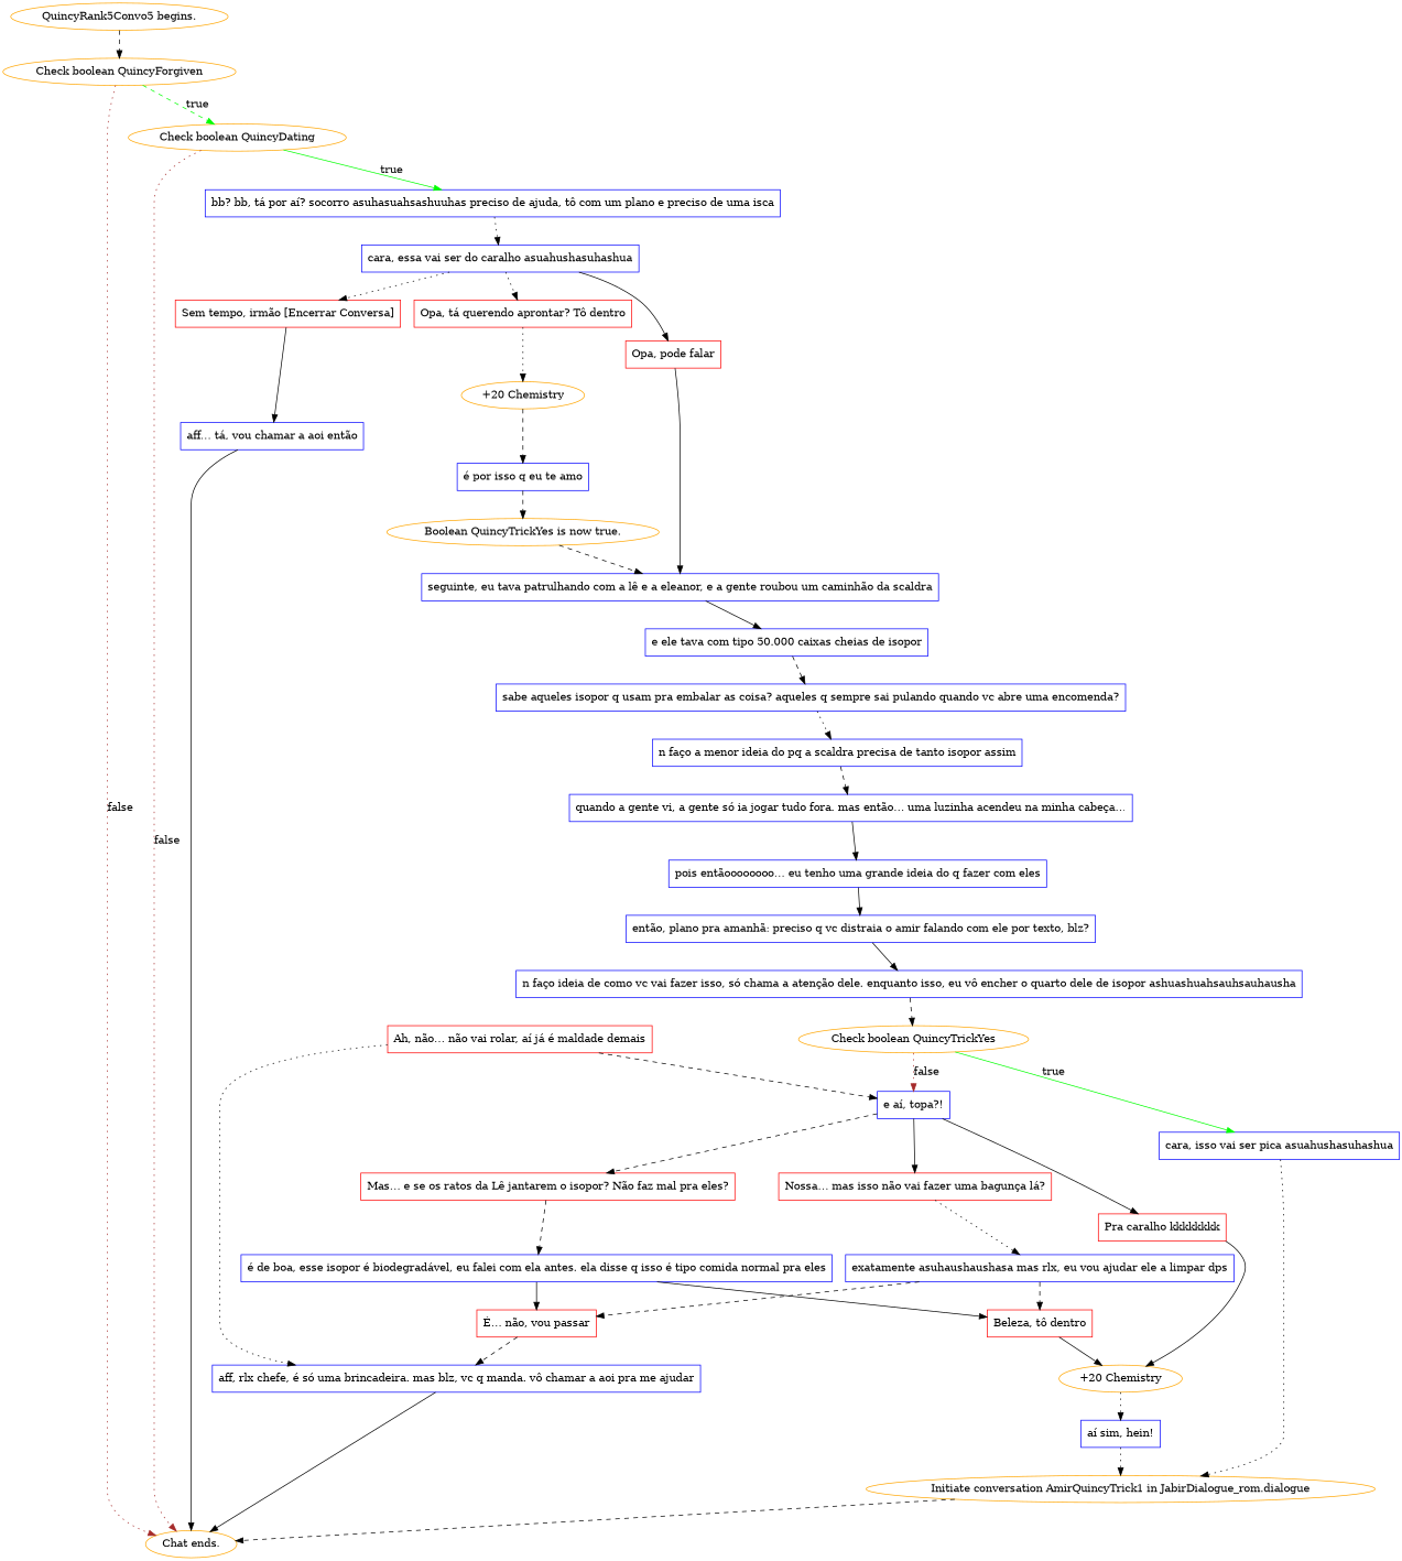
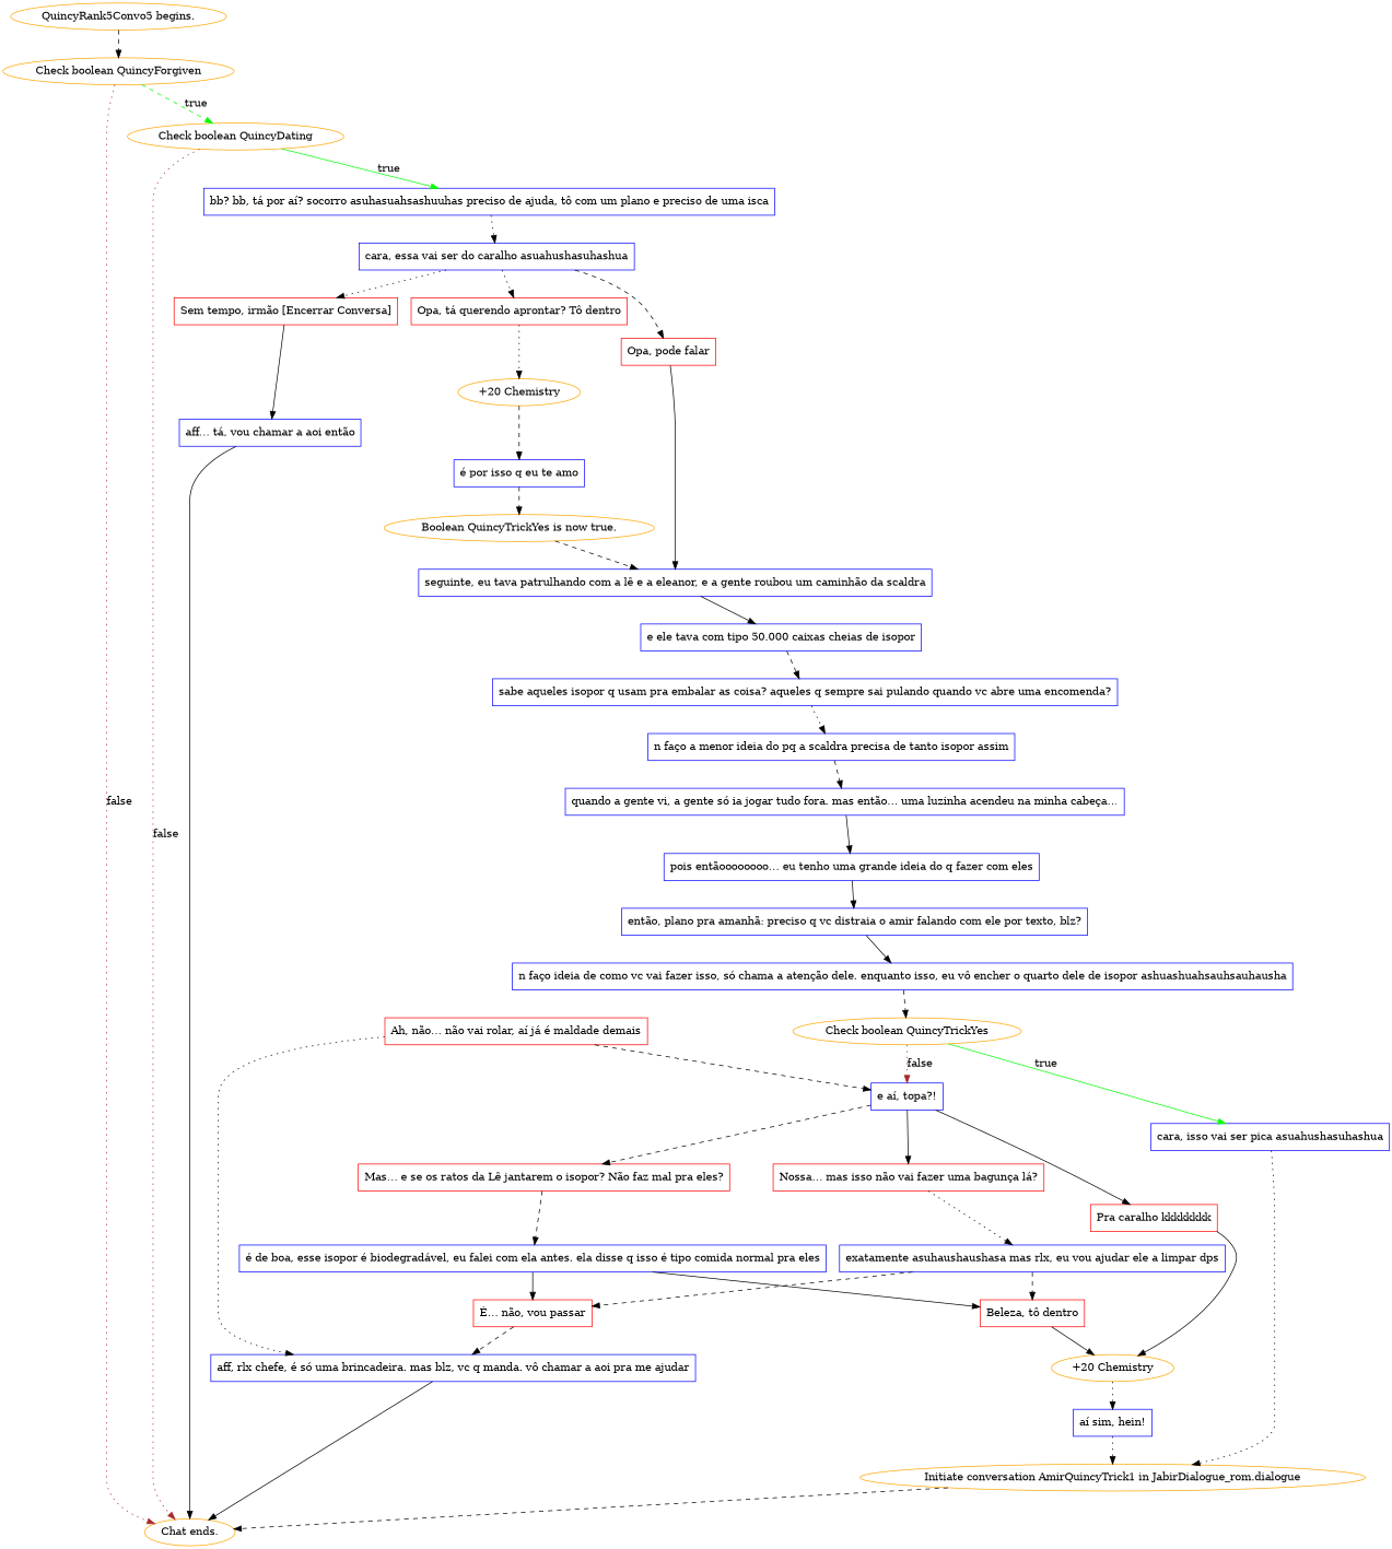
  digraph {
    node [color=blue shape=box]
    edge [style=solid]
    "QuincyRank5Convo5 begins." [color=orange shape=""]
    n2 [color=orange label="Check boolean QuincyForgiven" shape=""]
    n3 [color=orange label="Check boolean QuincyDating" shape=""]
    "Chat ends." [color=orange shape=""]
    n5 [label="bb? bb, tá por aí? socorro asuhasuahsashuuhas preciso de ajuda, tô com um plano e preciso de uma isca"]
    n6 [label="cara, essa vai ser do caralho asuahushasuhashua"]
    n7 [color=red label="Opa, tá querendo aprontar? Tô dentro"]
    n8 [color=red label="Opa, pode falar"]
    n9 [color=red label="Sem tempo, irmão [Encerrar Conversa]"]
    n10 [color=orange label="+20 Chemistry" shape=""]
    n11 [label="seguinte, eu tava patrulhando com a lê e a eleanor, e a gente roubou um caminhão da scaldra"]
    n12 [label="aff… tá, vou chamar a aoi então"]
    n13 [label="é por isso q eu te amo"]
    n14 [label="e ele tava com tipo 50.000 caixas cheias de isopor"]
    n15 [color=orange label="Boolean QuincyTrickYes is now true." shape=""]
    n16 [label="sabe aqueles isopor q usam pra embalar as coisa? aqueles q sempre sai pulando quando vc abre uma encomenda?"]
    n17 [label="n faço a menor ideia do pq a scaldra precisa de tanto isopor assim"]
    n18 [label="quando a gente vi, a gente só ia jogar tudo fora. mas então… uma luzinha acendeu na minha cabeça…"]
    n19 [label="pois entãoooooooo… eu tenho uma grande ideia do q fazer com eles"]
    n20 [label="então, plano pra amanhã: preciso q vc distraia o amir falando com ele por texto, blz?"]
    n21 [label="n faço ideia de como vc vai fazer isso, só chama a atenção dele. enquanto isso, eu vô encher o quarto dele de isopor ashuashuahsauhsauhausha"]
    n22 [color=orange label="Check boolean QuincyTrickYes" shape=""]
    n23 [label="cara, isso vai ser pica asuahushasuhashua"]
    n24 [label="e aí, topa?!"]
    n25 [color=orange label="Initiate conversation AmirQuincyTrick1 in JabirDialogue_rom.dialogue" shape=""]
    n26 [color=red label="Pra caralho kkkkkkkk"]
    n27 [color=red label="Nossa… mas isso não vai fazer uma bagunça lá?"]
    n28 [color=red label="Mas… e se os ratos da Lê jantarem o isopor? Não faz mal pra eles?"]
    n29 [color=orange label="+20 Chemistry" shape=""]
    n30 [label="exatamente asuhaushaushasa mas rlx, eu vou ajudar ele a limpar dps"]
    n31 [label="é de boa, esse isopor é biodegradável, eu falei com ela antes. ela disse q isso é tipo comida normal pra eles"]
    n32 [color=red label="Ah, não… não vai rolar, aí já é maldade demais"]
    n33 [label="aff, rlx chefe, é só uma brincadeira. mas blz, vc q manda. vô chamar a aoi pra me ajudar"]
    n34 [label="aí sim, hein!"]
    n35 [color=red label="Beleza, tô dentro"]
    n36 [color=red label="É… não, vou passar"]
    "QuincyRank5Convo5 begins." -> n2 [style=dashed]
    n2 -> n3 [color=green label=true style=dashed]
    n2 -> "Chat ends." [color=brown label=false style=dotted]
    n3 -> "Chat ends." [color=brown label=false style=dotted]
    n3 -> n5 [color=green label=true]
    n5 -> n6 [style=dotted]
    n6 -> n7 [style=dotted]
-   n6 -> n8
+   n6 -> n8 [style=dashed]
    n6 -> n9 [style=dotted]
    n7 -> n10 [style=dotted]
    n8 -> n11
    n9 -> n12
    n10 -> n13 [style=dashed]
    n11 -> n14
    n12 -> "Chat ends."
    n13 -> n15 [style=dashed]
    n14 -> n16 [style=dashed]
    n15 -> n11 [style=dashed]
    n16 -> n17 [style=dotted]
    n17 -> n18 [style=dashed]
    n18 -> n19
    n19 -> n20
    n20 -> n21
    n21 -> n22 [style=dashed]
    n22 -> n23 [color=green label=true]
    n22 -> n24 [color=brown label=false style=dotted]
    n23 -> n25 [style=dotted]
    n24 -> n26
    n24 -> n27
    n24 -> n28 [style=dashed]
    n25 -> "Chat ends." [style=dashed]
    n26 -> n29
    n27 -> n30 [style=dotted]
    n28 -> n31 [style=dashed]
    n29 -> n34 [style=dotted]
    n30 -> n35 [style=dashed]
    n30 -> n36 [style=dashed]
    n31 -> n35
    n31 -> n36
    n32 -> n24 [style=dashed]
    n32 -> n33 [style=dotted]
    n33 -> "Chat ends."
    n34 -> n25 [style=dotted]
    n35 -> n29
    n36 -> n33 [style=dashed]
  }
